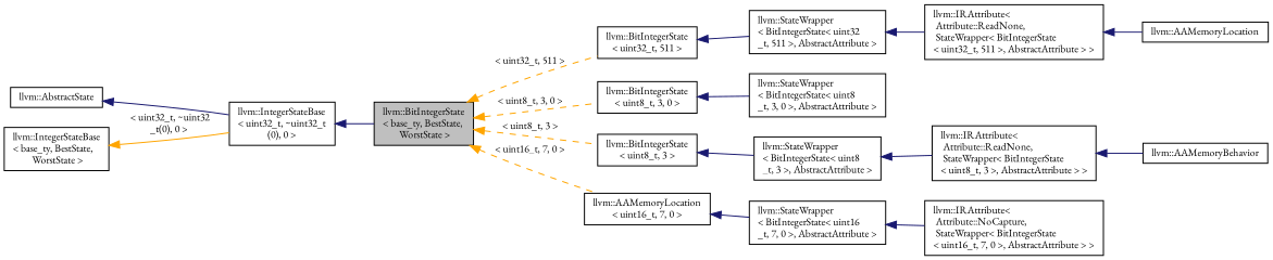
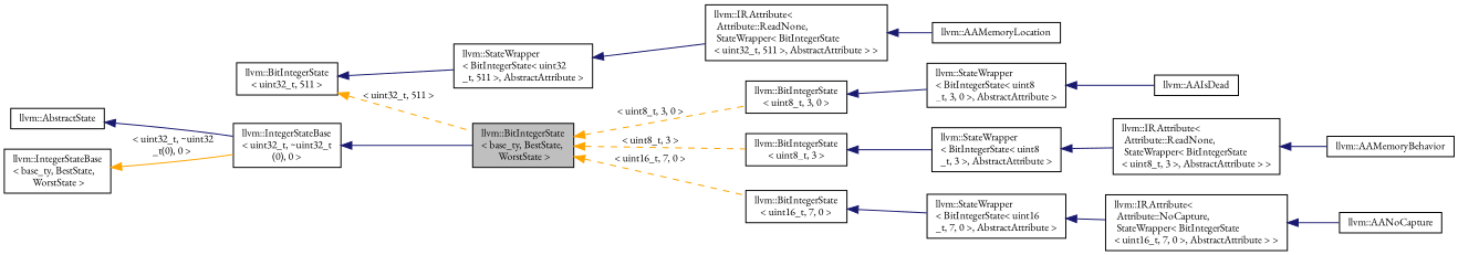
  digraph {
    fontname="EB Garamond"
    rankdir=LR
    node [color=black fontname="EB Garamond" fontsize=10 shape=record]
    edge [color=midnightblue dir=back fontname="EB Garamond" fontsize=10 labelfontname=Helvetica labelfontsize=10 style=solid]
    n1 [fillcolor=grey75 fontcolor=black height=0.2 label="llvm::BitIntegerState\l\< base_ty, BestState,\l WorstState \>" style=filled width=0.4]
    n2 [height=0.2 label="llvm::BitIntegerState\l\< uint32_t, 511 \>" width=0.4]
    n3 [height=0.2 label="llvm::BitIntegerState\l\< uint8_t, 3, 0 \>" width=0.4]
    n4 [height=0.2 label="llvm::BitIntegerState\l\< uint8_t, 3 \>" width=0.4]
-   n5 [height=0.2 label="llvm::AAMemoryLocation\l\< uint16_t, 7, 0 \>" width=0.4]
+   n5 [height=0.2 label="llvm::BitIntegerState\l\< uint16_t, 7, 0 \>" width=0.4]
    n6 [height=0.2 label="llvm::StateWrapper\l\< BitIntegerState\< uint32\l_t, 511 \>, AbstractAttribute \>" width=0.4]
    n7 [height=0.2 label="llvm::StateWrapper\l\< BitIntegerState\< uint8\l_t, 3, 0 \>, AbstractAttribute \>" width=0.4]
    n8 [height=0.2 label="llvm::StateWrapper\l\< BitIntegerState\< uint8\l_t, 3 \>, AbstractAttribute \>" width=0.4]
    n9 [height=0.2 label="llvm::StateWrapper\l\< BitIntegerState\< uint16\l_t, 7, 0 \>, AbstractAttribute \>" width=0.4]
    n10 [height=0.2 label="llvm::IntegerStateBase\l\< uint32_t, ~uint32_t\l(0), 0 \>" width=0.4]
    n11 [height=0.2 label="llvm::AbstractState" width=0.4]
    n12 [height=0.2 label="llvm::IntegerStateBase\l\< base_ty, BestState,\l WorstState \>" width=0.4]
    n13 [height=0.2 label="llvm::IRAttribute\<\l Attribute::ReadNone,\l StateWrapper\< BitIntegerState\l\< uint32_t, 511 \>, AbstractAttribute \> \>" width=0.4]
    n14 [height=0.2 label="llvm::AAMemoryLocation" width=0.4]
+   n15 [height=0.2 label="llvm::AAIsDead" width=0.4]
    n16 [height=0.2 label="llvm::IRAttribute\<\l Attribute::ReadNone,\l StateWrapper\< BitIntegerState\l\< uint8_t, 3 \>, AbstractAttribute \> \>" width=0.4]
    n17 [height=0.2 label="llvm::AAMemoryBehavior" width=0.4]
    n18 [height=0.2 label="llvm::IRAttribute\<\l Attribute::NoCapture,\l StateWrapper\< BitIntegerState\l\< uint16_t, 7, 0 \>, AbstractAttribute \> \>" width=0.4]
-   n1 -> n2 [color=orange label=" \< uint32_t, 511 \>" style=dashed]
+   n19 [height=0.2 label="llvm::AANoCapture" width=0.4]
+   n2 -> n1 [color=orange label=" \< uint32_t, 511 \>" style=dashed]
    n1 -> n3 [color=orange label=" \< uint8_t, 3, 0 \>" style=dashed]
    n1 -> n4 [color=orange label=" \< uint8_t, 3 \>" style=dashed]
    n1 -> n5 [color=orange label=" \< uint16_t, 7, 0 \>" style=dashed]
    n2 -> n6
    n3 -> n7
    n4 -> n8
    n5 -> n9
    n6 -> n13
+   n7 -> n15
    n8 -> n16
    n9 -> n18
    n10 -> n1
    n11 -> n10
    n12 -> n10 [color=orange label=" \< uint32_t, ~uint32\l_t(0), 0 \>"]
    n13 -> n14
    n16 -> n17
+   n18 -> n19
  }
